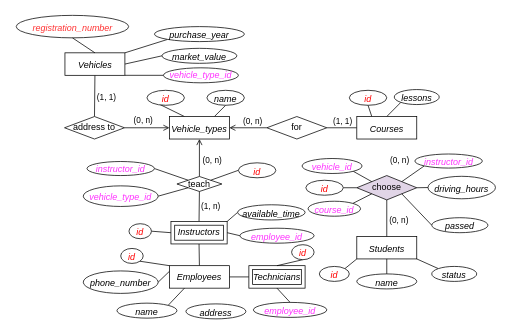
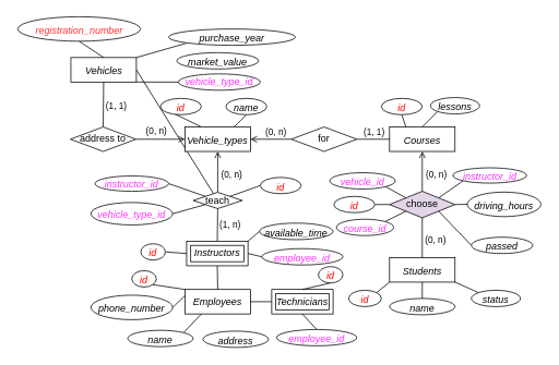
  <mxCell id="0" />
  <mxCell id="1" parent="0" />
  <mxCell id="2" style="edgeStyle=none;rounded=0;orthogonalLoop=1;jettySize=auto;html=1;exitX=1;exitY=0;exitDx=0;exitDy=0;entryX=0;entryY=1;entryDx=0;entryDy=0;endArrow=none;endFill=0;" edge="1" parent="1" source="7" target="15"><mxGeometry relative="1" as="geometry" /></mxCell>
- <mxCell id="3" style="edgeStyle=none;rounded=0;orthogonalLoop=1;jettySize=auto;html=1;exitX=1;exitY=0.5;exitDx=0;exitDy=0;endArrow=none;endFill=0;entryX=0;entryY=0.5;entryDx=0;entryDy=0;" edge="1" parent="1" source="7" target="16"><mxGeometry relative="1" as="geometry"><mxPoint x="225" y="100" as="targetPoint" /></mxGeometry></mxCell>
+ <mxCell id="3" style="edgeStyle=none;rounded=0;orthogonalLoop=1;jettySize=auto;html=1;exitX=1;exitY=0.5;exitDx=0;exitDy=0;endArrow=none;endFill=0;" edge="1" parent="1" source="7" target="42"><mxGeometry relative="1" as="geometry"><mxPoint x="225" y="100" as="targetPoint" /></mxGeometry></mxCell>
  <mxCell id="4" style="edgeStyle=none;rounded=0;orthogonalLoop=1;jettySize=auto;html=1;exitX=0.5;exitY=1;exitDx=0;exitDy=0;entryX=0.5;entryY=0;entryDx=0;entryDy=0;endArrow=none;endFill=0;" edge="1" parent="1" source="7" target="32"><mxGeometry relative="1" as="geometry" /></mxCell>
  <mxCell id="5" value="(1, 1)" style="edgeLabel;html=1;align=center;verticalAlign=middle;resizable=0;points=[];fontColor=#000000;" vertex="1" connectable="0" parent="4"><mxGeometry x="-0.308" y="5" relative="1" as="geometry"><mxPoint x="10" y="10" as="offset" /></mxGeometry></mxCell>
  <mxCell id="6" style="rounded=0;orthogonalLoop=1;jettySize=auto;html=1;exitX=1;exitY=1;exitDx=0;exitDy=0;entryX=0;entryY=0.5;entryDx=0;entryDy=0;fontColor=#000000;endArrow=none;endFill=0;" edge="1" parent="1" source="7" target="87"><mxGeometry relative="1" as="geometry" /></mxCell>
  <mxCell id="7" value="Vehicles&lt;span style=&quot;font-size: medium; text-align: start;&quot;&gt;&lt;/span&gt;" style="rounded=0;whiteSpace=wrap;html=1;fontStyle=2" vertex="1" parent="1"><mxGeometry x="85.57" y="70" width="80" height="30" as="geometry" /></mxCell>
  <mxCell id="8" value="Students&lt;span style=&quot;font-size: medium; text-align: start;&quot;&gt;&lt;/span&gt;" style="rounded=0;whiteSpace=wrap;html=1;fontStyle=2" vertex="1" parent="1"><mxGeometry x="475" y="315" width="80" height="30" as="geometry" /></mxCell>
  <mxCell id="9" style="edgeStyle=none;rounded=0;orthogonalLoop=1;jettySize=auto;html=1;exitX=0;exitY=0.5;exitDx=0;exitDy=0;entryX=1;entryY=0.5;entryDx=0;entryDy=0;fontColor=#FF0000;endArrow=none;endFill=0;" edge="1" parent="1" source="12" target="49"><mxGeometry relative="1" as="geometry" /></mxCell>
  <mxCell id="10" style="edgeStyle=none;rounded=0;orthogonalLoop=1;jettySize=auto;html=1;exitX=0.25;exitY=0;exitDx=0;exitDy=0;entryX=0.5;entryY=1;entryDx=0;entryDy=0;fontColor=#FF0000;endArrow=none;endFill=0;" edge="1" parent="1" source="12" target="50"><mxGeometry relative="1" as="geometry" /></mxCell>
  <mxCell id="11" style="edgeStyle=none;rounded=0;orthogonalLoop=1;jettySize=auto;html=1;exitX=0.5;exitY=0;exitDx=0;exitDy=0;entryX=0;entryY=1;entryDx=0;entryDy=0;fontColor=#FF0000;endArrow=none;endFill=0;" edge="1" parent="1" source="12" target="47"><mxGeometry relative="1" as="geometry" /></mxCell>
  <mxCell id="12" value="Courses&lt;span style=&quot;font-size: medium; text-align: start;&quot;&gt;&lt;/span&gt;" style="rounded=0;whiteSpace=wrap;html=1;fontStyle=2" vertex="1" parent="1"><mxGeometry x="475" y="155" width="80" height="30" as="geometry" /></mxCell>
  <mxCell id="13" value="registration_number&lt;span style=&quot;font-size: medium; text-align: start;&quot;&gt;&lt;/span&gt;" style="ellipse;whiteSpace=wrap;html=1;fontStyle=2;fontColor=#FF3333;" vertex="1" parent="1"><mxGeometry x="20.57" y="20" width="150" height="30" as="geometry" /></mxCell>
  <mxCell id="14" value="" style="endArrow=none;html=1;rounded=0;exitX=0.5;exitY=1;exitDx=0;exitDy=0;entryX=0.5;entryY=0;entryDx=0;entryDy=0;" edge="1" parent="1" source="13" target="7"><mxGeometry width="50" height="50" relative="1" as="geometry"><mxPoint x="505.57" y="240" as="sourcePoint" /><mxPoint x="555.57" y="190" as="targetPoint" /></mxGeometry></mxCell>
- <mxCell id="15" value="purchase_year&lt;span style=&quot;font-size: medium; text-align: start;&quot;&gt;&lt;/span&gt;" style="ellipse;whiteSpace=wrap;html=1;fontStyle=2" vertex="1" parent="1"><mxGeometry x="205" y="35" width="120" height="20" as="geometry" /></mxCell>
+ <mxCell id="15" value="purchase_year&lt;span style=&quot;font-size: medium; text-align: start;&quot;&gt;&lt;/span&gt;" style="ellipse;whiteSpace=wrap;html=1;fontStyle=2" vertex="1" parent="1"><mxGeometry x="205" y="35" width="155" height="20" as="geometry" /></mxCell>
  <mxCell id="16" value="market_value&lt;span style=&quot;font-size: medium; text-align: start;&quot;&gt;&lt;/span&gt;" style="ellipse;whiteSpace=wrap;html=1;fontStyle=2" vertex="1" parent="1"><mxGeometry x="215" y="64" width="100" height="20" as="geometry" /></mxCell>
  <mxCell id="17" style="edgeStyle=none;rounded=0;orthogonalLoop=1;jettySize=auto;html=1;exitX=0.5;exitY=1;exitDx=0;exitDy=0;entryX=0.5;entryY=0;entryDx=0;entryDy=0;endArrow=none;endFill=0;" edge="1" parent="1" source="20" target="8"><mxGeometry relative="1" as="geometry" /></mxCell>
+ <mxCell id="18" style="edgeStyle=none;rounded=0;orthogonalLoop=1;jettySize=auto;html=1;exitX=0.5;exitY=0;exitDx=0;exitDy=0;entryX=0.5;entryY=1;entryDx=0;entryDy=0;endArrow=open;endFill=0;" edge="1" parent="1" source="20" target="12"><mxGeometry relative="1" as="geometry" /></mxCell>
  <mxCell id="19" style="edgeStyle=none;rounded=0;orthogonalLoop=1;jettySize=auto;html=1;exitX=1;exitY=0;exitDx=0;exitDy=0;entryX=0;entryY=1;entryDx=0;entryDy=0;fontColor=#FF33FF;endArrow=none;endFill=0;" edge="1" parent="1" source="20" target="63"><mxGeometry relative="1" as="geometry" /></mxCell>
  <mxCell id="20" value="choose" style="rhombus;whiteSpace=wrap;html=1;fillColor=#e1d5e7;" vertex="1" parent="1"><mxGeometry x="475" y="233.75" width="80" height="32.5" as="geometry" /></mxCell>
  <mxCell id="21" style="edgeStyle=none;rounded=0;orthogonalLoop=1;jettySize=auto;html=1;exitX=0.5;exitY=0;exitDx=0;exitDy=0;entryX=0.5;entryY=1;entryDx=0;entryDy=0;fontColor=#000000;endArrow=none;endFill=0;" edge="1" parent="1" source="23" target="77"><mxGeometry relative="1" as="geometry" /></mxCell>
  <mxCell id="22" style="edgeStyle=none;rounded=0;orthogonalLoop=1;jettySize=auto;html=1;exitX=1;exitY=0.5;exitDx=0;exitDy=0;entryX=0;entryY=0.5;entryDx=0;entryDy=0;fontColor=#000000;endArrow=none;endFill=0;" edge="1" parent="1" source="23" target="78"><mxGeometry relative="1" as="geometry" /></mxCell>
  <mxCell id="23" value="Employees" style="rounded=0;whiteSpace=wrap;html=1;fontStyle=2" vertex="1" parent="1"><mxGeometry x="225" y="354" width="80" height="30" as="geometry" /></mxCell>
  <mxCell id="24" style="edgeStyle=none;rounded=0;orthogonalLoop=1;jettySize=auto;html=1;exitX=1;exitY=0;exitDx=0;exitDy=0;entryX=0.25;entryY=1;entryDx=0;entryDy=0;endArrow=none;endFill=0;" edge="1" parent="1" source="25" target="23"><mxGeometry relative="1" as="geometry" /></mxCell>
  <mxCell id="25" value="name&lt;span style=&quot;font-size: medium; text-align: start;&quot;&gt;&lt;/span&gt;" style="ellipse;whiteSpace=wrap;html=1;fontStyle=2;verticalAlign=middle;" vertex="1" parent="1"><mxGeometry x="155" y="404" width="80" height="20" as="geometry" /></mxCell>
  <mxCell id="26" value="address&lt;span style=&quot;font-size: medium; text-align: start;&quot;&gt;&lt;/span&gt;" style="ellipse;whiteSpace=wrap;html=1;fontStyle=2;verticalAlign=middle;" vertex="1" parent="1"><mxGeometry x="247" y="405" width="80" height="20" as="geometry" /></mxCell>
  <mxCell id="27" style="edgeStyle=none;rounded=0;orthogonalLoop=1;jettySize=auto;html=1;exitX=1;exitY=0.5;exitDx=0;exitDy=0;entryX=0;entryY=0.25;entryDx=0;entryDy=0;endArrow=none;endFill=0;" edge="1" parent="1" source="28" target="23"><mxGeometry relative="1" as="geometry" /></mxCell>
  <mxCell id="28" value="phone_number&lt;span style=&quot;font-size: medium; text-align: start;&quot;&gt;&lt;/span&gt;" style="ellipse;whiteSpace=wrap;html=1;fontStyle=2;verticalAlign=middle;" vertex="1" parent="1"><mxGeometry x="110" y="361" width="100" height="30" as="geometry" /></mxCell>
  <mxCell id="29" style="edgeStyle=none;rounded=0;orthogonalLoop=1;jettySize=auto;html=1;exitX=0.5;exitY=0;exitDx=0;exitDy=0;entryX=0.5;entryY=1;entryDx=0;entryDy=0;fontColor=#FF0000;endArrow=none;endFill=0;" edge="1" parent="1" source="30" target="8"><mxGeometry relative="1" as="geometry" /></mxCell>
  <mxCell id="30" value="name&lt;span style=&quot;font-size: medium; text-align: start;&quot;&gt;&lt;/span&gt;" style="ellipse;whiteSpace=wrap;html=1;fontStyle=2;verticalAlign=middle;" vertex="1" parent="1"><mxGeometry x="475" y="365" width="80" height="20" as="geometry" /></mxCell>
  <mxCell id="31" style="edgeStyle=none;rounded=0;orthogonalLoop=1;jettySize=auto;html=1;exitX=1;exitY=0.5;exitDx=0;exitDy=0;entryX=0;entryY=0.5;entryDx=0;entryDy=0;endArrow=open;endFill=0;" edge="1" parent="1" source="32" target="35"><mxGeometry relative="1" as="geometry" /></mxCell>
  <mxCell id="32" value="address to" style="rhombus;whiteSpace=wrap;html=1;" vertex="1" parent="1"><mxGeometry x="85" y="155" width="80" height="30" as="geometry" /></mxCell>
  <mxCell id="33" style="edgeStyle=none;rounded=0;orthogonalLoop=1;jettySize=auto;html=1;exitX=0.25;exitY=0;exitDx=0;exitDy=0;entryX=0.346;entryY=0.946;entryDx=0;entryDy=0;entryPerimeter=0;endArrow=none;endFill=0;" edge="1" parent="1" source="35" target="36"><mxGeometry relative="1" as="geometry" /></mxCell>
  <mxCell id="34" style="edgeStyle=none;rounded=0;orthogonalLoop=1;jettySize=auto;html=1;exitX=0.75;exitY=0;exitDx=0;exitDy=0;entryX=0.5;entryY=1;entryDx=0;entryDy=0;endArrow=none;endFill=0;" edge="1" parent="1" source="35" target="37"><mxGeometry relative="1" as="geometry" /></mxCell>
  <mxCell id="35" value="Vehicle_types&lt;span style=&quot;font-size: medium; text-align: start;&quot;&gt;&lt;/span&gt;" style="rounded=0;whiteSpace=wrap;html=1;fontStyle=2" vertex="1" parent="1"><mxGeometry x="225" y="155" width="80" height="30" as="geometry" /></mxCell>
  <mxCell id="36" value="id&lt;span style=&quot;font-size: medium; text-align: start;&quot;&gt;&lt;/span&gt;" style="ellipse;whiteSpace=wrap;html=1;fontStyle=2;fontColor=#FF0000;" vertex="1" parent="1"><mxGeometry x="195" y="120" width="50" height="20" as="geometry" /></mxCell>
  <mxCell id="37" value="name&lt;span style=&quot;font-size: medium; text-align: start;&quot;&gt;&lt;/span&gt;" style="ellipse;whiteSpace=wrap;html=1;fontStyle=2" vertex="1" parent="1"><mxGeometry x="275" y="120" width="50" height="20" as="geometry" /></mxCell>
  <mxCell id="38" style="edgeStyle=none;rounded=0;orthogonalLoop=1;jettySize=auto;html=1;exitX=1;exitY=1;exitDx=0;exitDy=0;entryX=0;entryY=0;entryDx=0;entryDy=0;endArrow=none;endFill=0;" edge="1" parent="1" source="39" target="23"><mxGeometry relative="1" as="geometry" /></mxCell>
  <mxCell id="39" value="id&lt;span style=&quot;font-size: medium; text-align: start;&quot;&gt;&lt;/span&gt;" style="ellipse;whiteSpace=wrap;html=1;fontStyle=2;verticalAlign=middle;fontColor=#FF0000;" vertex="1" parent="1"><mxGeometry x="160" y="331" width="30" height="20" as="geometry" /></mxCell>
  <mxCell id="40" style="edgeStyle=none;rounded=0;orthogonalLoop=1;jettySize=auto;html=1;exitX=0.5;exitY=0;exitDx=0;exitDy=0;entryX=0.5;entryY=1;entryDx=0;entryDy=0;endArrow=open;endFill=0;" edge="1" parent="1" source="42" target="35"><mxGeometry relative="1" as="geometry" /></mxCell>
  <mxCell id="41" style="edgeStyle=none;rounded=0;orthogonalLoop=1;jettySize=auto;html=1;exitX=1;exitY=0;exitDx=0;exitDy=0;entryX=0;entryY=0.5;entryDx=0;entryDy=0;fontColor=#FF33FF;endArrow=none;endFill=0;" edge="1" parent="1" source="77" target="68"><mxGeometry relative="1" as="geometry" /></mxCell>
  <mxCell id="42" value="teach" style="rhombus;whiteSpace=wrap;html=1;" vertex="1" parent="1"><mxGeometry x="235" y="235" width="60" height="20" as="geometry" /></mxCell>
  <mxCell id="43" style="edgeStyle=none;rounded=0;orthogonalLoop=1;jettySize=auto;html=1;exitX=1;exitY=0;exitDx=0;exitDy=0;entryX=0;entryY=1;entryDx=0;entryDy=0;fontColor=#FF0000;endArrow=none;endFill=0;" edge="1" parent="1" source="44" target="8"><mxGeometry relative="1" as="geometry" /></mxCell>
  <mxCell id="44" value="id&lt;span style=&quot;font-size: medium; text-align: start;&quot;&gt;&lt;/span&gt;" style="ellipse;whiteSpace=wrap;html=1;fontStyle=2;verticalAlign=middle;strokeColor=#000000;fontColor=#FF0000;" vertex="1" parent="1"><mxGeometry x="425" y="355" width="40" height="20" as="geometry" /></mxCell>
  <mxCell id="45" style="edgeStyle=none;rounded=0;orthogonalLoop=1;jettySize=auto;html=1;exitX=0;exitY=0;exitDx=0;exitDy=0;entryX=1;entryY=1;entryDx=0;entryDy=0;fontColor=#FF0000;endArrow=none;endFill=0;" edge="1" parent="1" source="46" target="8"><mxGeometry relative="1" as="geometry" /></mxCell>
  <mxCell id="46" value="status&lt;span style=&quot;font-size: medium; text-align: start;&quot;&gt;&lt;/span&gt;" style="ellipse;whiteSpace=wrap;html=1;fontStyle=2;verticalAlign=middle;" vertex="1" parent="1"><mxGeometry x="575" y="355" width="60" height="20" as="geometry" /></mxCell>
  <mxCell id="47" value="lessons&lt;span style=&quot;font-size: medium; text-align: start;&quot;&gt;&lt;/span&gt;" style="ellipse;whiteSpace=wrap;html=1;fontStyle=2;verticalAlign=middle;" vertex="1" parent="1"><mxGeometry x="525" y="119" width="60" height="20" as="geometry" /></mxCell>
  <mxCell id="48" style="edgeStyle=none;rounded=0;orthogonalLoop=1;jettySize=auto;html=1;exitX=0;exitY=0.5;exitDx=0;exitDy=0;entryX=1;entryY=0.5;entryDx=0;entryDy=0;fontColor=#FF0000;endArrow=open;endFill=0;" edge="1" parent="1" source="49" target="35"><mxGeometry relative="1" as="geometry" /></mxCell>
  <mxCell id="49" value="for" style="rhombus;whiteSpace=wrap;html=1;" vertex="1" parent="1"><mxGeometry x="355" y="155" width="80" height="30" as="geometry" /></mxCell>
  <mxCell id="50" value="id&lt;span style=&quot;font-size: medium; text-align: start;&quot;&gt;&lt;/span&gt;" style="ellipse;whiteSpace=wrap;html=1;fontStyle=2;fontColor=#FF0000;" vertex="1" parent="1"><mxGeometry x="465" y="120" width="50" height="20" as="geometry" /></mxCell>
  <mxCell id="51" style="edgeStyle=none;rounded=0;orthogonalLoop=1;jettySize=auto;html=1;exitX=1;exitY=1;exitDx=0;exitDy=0;entryX=0;entryY=0;entryDx=0;entryDy=0;fontColor=#FF33FF;endArrow=none;endFill=0;" edge="1" parent="1" source="52" target="20"><mxGeometry relative="1" as="geometry" /></mxCell>
  <mxCell id="52" value="vehicle_id&lt;span style=&quot;font-size: medium; text-align: start;&quot;&gt;&lt;/span&gt;" style="ellipse;whiteSpace=wrap;html=1;fontStyle=2;verticalAlign=middle;strokeColor=#000000;fontColor=#FF33FF;" vertex="1" parent="1"><mxGeometry x="402" y="211" width="80" height="20" as="geometry" /></mxCell>
  <mxCell id="53" style="edgeStyle=none;rounded=0;orthogonalLoop=1;jettySize=auto;html=1;exitX=1;exitY=0;exitDx=0;exitDy=0;entryX=0;entryY=1;entryDx=0;entryDy=0;fontColor=#FF33FF;endArrow=none;endFill=0;" edge="1" parent="1" source="54" target="20"><mxGeometry relative="1" as="geometry" /></mxCell>
  <mxCell id="54" value="course_id&lt;span style=&quot;font-size: medium; text-align: start;&quot;&gt;&lt;/span&gt;" style="ellipse;whiteSpace=wrap;html=1;fontStyle=2;verticalAlign=middle;strokeColor=#000000;fontColor=#FF33FF;" vertex="1" parent="1"><mxGeometry x="410" y="268" width="70" height="20" as="geometry" /></mxCell>
  <mxCell id="55" style="edgeStyle=none;rounded=0;orthogonalLoop=1;jettySize=auto;html=1;exitX=0;exitY=0.5;exitDx=0;exitDy=0;entryX=1;entryY=0.5;entryDx=0;entryDy=0;fontColor=#FF33FF;endArrow=none;endFill=0;" edge="1" parent="1" source="56" target="20"><mxGeometry relative="1" as="geometry" /></mxCell>
  <mxCell id="56" value="driving_hours&lt;span style=&quot;font-size: medium; text-align: start;&quot;&gt;&lt;/span&gt;" style="ellipse;whiteSpace=wrap;html=1;fontStyle=2;verticalAlign=middle;" vertex="1" parent="1"><mxGeometry x="570" y="234.75" width="90" height="30" as="geometry" /></mxCell>
  <mxCell id="57" style="edgeStyle=none;rounded=0;orthogonalLoop=1;jettySize=auto;html=1;exitX=0;exitY=0.5;exitDx=0;exitDy=0;entryX=1;entryY=1;entryDx=0;entryDy=0;fontColor=#FF33FF;endArrow=none;endFill=0;" edge="1" parent="1" source="58" target="20"><mxGeometry relative="1" as="geometry" /></mxCell>
  <mxCell id="58" value="passed&lt;span style=&quot;font-size: medium; text-align: start;&quot;&gt;&lt;/span&gt;" style="ellipse;whiteSpace=wrap;html=1;fontStyle=2;verticalAlign=middle;" vertex="1" parent="1"><mxGeometry x="575" y="290" width="75" height="20" as="geometry" /></mxCell>
  <mxCell id="59" value="(0, n)" style="edgeLabel;html=1;align=center;verticalAlign=middle;resizable=0;points=[];fontColor=#000000;" vertex="1" connectable="0" parent="1"><mxGeometry x="195" y="160" as="geometry"><mxPoint x="-6" y="-1" as="offset" /></mxGeometry></mxCell>
  <mxCell id="60" value="(0, n)" style="edgeLabel;html=1;align=center;verticalAlign=middle;resizable=0;points=[];fontColor=#000000;" vertex="1" connectable="0" parent="1"><mxGeometry x="334.996" y="163" as="geometry"><mxPoint x="1" y="-2" as="offset" /></mxGeometry></mxCell>
  <mxCell id="61" value="(1, 1)" style="edgeLabel;html=1;align=center;verticalAlign=middle;resizable=0;points=[];fontColor=#000000;" vertex="1" connectable="0" parent="1"><mxGeometry x="455.001" y="161" as="geometry" /></mxCell>
  <mxCell id="62" value="(0, n)" style="edgeLabel;html=1;align=center;verticalAlign=middle;resizable=0;points=[];fontColor=#000000;" vertex="1" connectable="0" parent="1"><mxGeometry x="529.996" y="295" as="geometry"><mxPoint x="1" y="-2" as="offset" /></mxGeometry></mxCell>
  <mxCell id="63" value="instructor_id&lt;span style=&quot;font-size: medium; text-align: start;&quot;&gt;&lt;/span&gt;" style="ellipse;whiteSpace=wrap;html=1;fontStyle=2;verticalAlign=middle;fontColor=#FF33FF;" vertex="1" parent="1"><mxGeometry x="552.5" y="205" width="90" height="18.75" as="geometry" /></mxCell>
  <mxCell id="64" style="edgeStyle=none;rounded=0;orthogonalLoop=1;jettySize=auto;html=1;exitX=1;exitY=0.5;exitDx=0;exitDy=0;entryX=0;entryY=0;entryDx=0;entryDy=0;fontColor=#FF33FF;endArrow=none;endFill=0;" edge="1" parent="1" source="65" target="42"><mxGeometry relative="1" as="geometry" /></mxCell>
  <mxCell id="65" value="instructor_id&lt;span style=&quot;font-size: medium; text-align: start;&quot;&gt;&lt;/span&gt;" style="ellipse;whiteSpace=wrap;html=1;fontStyle=2;verticalAlign=middle;fontColor=#FF33FF;" vertex="1" parent="1"><mxGeometry x="115" y="215" width="90" height="18.75" as="geometry" /></mxCell>
  <mxCell id="66" style="edgeStyle=none;rounded=0;orthogonalLoop=1;jettySize=auto;html=1;exitX=1;exitY=0.5;exitDx=0;exitDy=0;entryX=0;entryY=1;entryDx=0;entryDy=0;fontColor=#FF33FF;endArrow=none;endFill=0;" edge="1" parent="1" source="67" target="42"><mxGeometry relative="1" as="geometry" /></mxCell>
  <mxCell id="67" value="vehicle_type_id&lt;span style=&quot;font-size: medium; text-align: start;&quot;&gt;&lt;/span&gt;" style="ellipse;whiteSpace=wrap;html=1;fontStyle=2;verticalAlign=middle;fontColor=#FF33FF;" vertex="1" parent="1"><mxGeometry x="110" y="247.5" width="100" height="27.5" as="geometry" /></mxCell>
  <mxCell id="68" value="available_time&lt;span style=&quot;font-size: medium; text-align: start;&quot;&gt;&lt;/span&gt;" style="ellipse;whiteSpace=wrap;html=1;fontStyle=2;verticalAlign=middle;" vertex="1" parent="1"><mxGeometry x="316" y="272.75" width="90" height="20.25" as="geometry" /></mxCell>
  <mxCell id="69" value="(0, n)" style="edgeLabel;html=1;align=center;verticalAlign=middle;resizable=0;points=[];fontColor=#000000;" vertex="1" connectable="0" parent="1"><mxGeometry x="530.996" y="215" as="geometry"><mxPoint x="1" y="-2" as="offset" /></mxGeometry></mxCell>
  <mxCell id="70" value="(1, n)" style="edgeLabel;html=1;align=center;verticalAlign=middle;resizable=0;points=[];fontColor=#000000;" vertex="1" connectable="0" parent="1"><mxGeometry x="278.996" y="276" as="geometry"><mxPoint x="1" y="-2" as="offset" /></mxGeometry></mxCell>
  <mxCell id="71" value="(0, n)" style="edgeLabel;html=1;align=center;verticalAlign=middle;resizable=0;points=[];fontColor=#000000;" vertex="1" connectable="0" parent="1"><mxGeometry x="280.996" y="214.75" as="geometry"><mxPoint x="1" y="-2" as="offset" /></mxGeometry></mxCell>
  <mxCell id="72" style="edgeStyle=none;rounded=0;orthogonalLoop=1;jettySize=auto;html=1;exitX=0;exitY=0.5;exitDx=0;exitDy=0;entryX=1;entryY=0;entryDx=0;entryDy=0;fontColor=#FF33FF;endArrow=none;endFill=0;" edge="1" parent="1" source="73" target="42"><mxGeometry relative="1" as="geometry" /></mxCell>
  <mxCell id="73" value="id&lt;span style=&quot;font-size: medium; text-align: start;&quot;&gt;&lt;/span&gt;" style="ellipse;whiteSpace=wrap;html=1;fontStyle=2;fontColor=#FF0000;" vertex="1" parent="1"><mxGeometry x="317" y="216.75" width="50" height="20" as="geometry" /></mxCell>
  <mxCell id="74" style="edgeStyle=none;rounded=0;orthogonalLoop=1;jettySize=auto;html=1;exitX=1;exitY=0.5;exitDx=0;exitDy=0;entryX=0;entryY=0.5;entryDx=0;entryDy=0;fontColor=#FF33FF;endArrow=none;endFill=0;" edge="1" parent="1" source="75" target="20"><mxGeometry relative="1" as="geometry" /></mxCell>
  <mxCell id="75" value="id&lt;span style=&quot;font-size: medium; text-align: start;&quot;&gt;&lt;/span&gt;" style="ellipse;whiteSpace=wrap;html=1;fontStyle=2;fontColor=#FF0000;" vertex="1" parent="1"><mxGeometry x="407" y="240" width="50" height="20" as="geometry" /></mxCell>
  <mxCell id="76" style="edgeStyle=none;rounded=0;orthogonalLoop=1;jettySize=auto;html=1;exitX=0.5;exitY=0;exitDx=0;exitDy=0;entryX=0.5;entryY=1;entryDx=0;entryDy=0;fontColor=#000000;endArrow=none;endFill=0;" edge="1" parent="1" source="77" target="42"><mxGeometry relative="1" as="geometry" /></mxCell>
  <mxCell id="77" value="&lt;font color=&quot;#000000&quot;&gt;&lt;i&gt;Instructors&lt;/i&gt;&lt;/font&gt;" style="shape=ext;margin=3;double=1;whiteSpace=wrap;html=1;align=center;shadow=0;sketch=0;strokeColor=default;fontColor=#FF33FF;" vertex="1" parent="1"><mxGeometry x="227" y="295" width="75" height="30" as="geometry" /></mxCell>
  <mxCell id="78" value="&lt;font color=&quot;#000000&quot;&gt;&lt;i&gt;Technicians&lt;/i&gt;&lt;/font&gt;" style="shape=ext;margin=3;double=1;whiteSpace=wrap;html=1;align=center;shadow=0;sketch=0;strokeColor=default;fontColor=#FF33FF;" vertex="1" parent="1"><mxGeometry x="331" y="354" width="75" height="30" as="geometry" /></mxCell>
  <mxCell id="79" style="edgeStyle=none;rounded=0;orthogonalLoop=1;jettySize=auto;html=1;exitX=1;exitY=0.5;exitDx=0;exitDy=0;entryX=0;entryY=0.5;entryDx=0;entryDy=0;fontColor=#000000;endArrow=none;endFill=0;" edge="1" parent="1" source="80" target="77"><mxGeometry relative="1" as="geometry" /></mxCell>
  <mxCell id="80" value="id&lt;span style=&quot;font-size: medium; text-align: start;&quot;&gt;&lt;/span&gt;" style="ellipse;whiteSpace=wrap;html=1;fontStyle=2;verticalAlign=middle;fontColor=#FF0000;" vertex="1" parent="1"><mxGeometry x="171" y="298" width="30" height="20" as="geometry" /></mxCell>
  <mxCell id="81" style="edgeStyle=none;rounded=0;orthogonalLoop=1;jettySize=auto;html=1;exitX=0;exitY=0.5;exitDx=0;exitDy=0;entryX=1;entryY=0.5;entryDx=0;entryDy=0;fontColor=#000000;endArrow=none;endFill=0;" edge="1" parent="1" source="82" target="77"><mxGeometry relative="1" as="geometry" /></mxCell>
  <mxCell id="82" value="employee_id&lt;span style=&quot;font-size: medium; text-align: start;&quot;&gt;&lt;/span&gt;" style="ellipse;whiteSpace=wrap;html=1;fontStyle=2;verticalAlign=middle;strokeColor=#000000;fontColor=#FF33FF;" vertex="1" parent="1"><mxGeometry x="319" y="304" width="99" height="20" as="geometry" /></mxCell>
  <mxCell id="83" style="edgeStyle=none;rounded=0;orthogonalLoop=1;jettySize=auto;html=1;exitX=0.5;exitY=0;exitDx=0;exitDy=0;entryX=0.5;entryY=1;entryDx=0;entryDy=0;fontColor=#000000;endArrow=none;endFill=0;" edge="1" parent="1" source="84" target="78"><mxGeometry relative="1" as="geometry" /></mxCell>
  <mxCell id="84" value="employee_id&lt;span style=&quot;font-size: medium; text-align: start;&quot;&gt;&lt;/span&gt;" style="ellipse;whiteSpace=wrap;html=1;fontStyle=2;verticalAlign=middle;fontColor=#FF33FF;" vertex="1" parent="1"><mxGeometry x="337" y="403" width="98" height="20" as="geometry" /></mxCell>
  <mxCell id="85" style="edgeStyle=none;rounded=0;orthogonalLoop=1;jettySize=auto;html=1;exitX=0.5;exitY=1;exitDx=0;exitDy=0;entryX=0.5;entryY=0;entryDx=0;entryDy=0;fontColor=#000000;endArrow=none;endFill=0;" edge="1" parent="1" source="86" target="78"><mxGeometry relative="1" as="geometry" /></mxCell>
  <mxCell id="86" value="id&lt;span style=&quot;font-size: medium; text-align: start;&quot;&gt;&lt;/span&gt;" style="ellipse;whiteSpace=wrap;html=1;fontStyle=2;verticalAlign=middle;fontColor=#FF0000;" vertex="1" parent="1"><mxGeometry x="388" y="326" width="30" height="20" as="geometry" /></mxCell>
  <mxCell id="87" value="vehicle_type_id" style="ellipse;whiteSpace=wrap;html=1;fontStyle=2;fontColor=#FF33FF;" vertex="1" parent="1"><mxGeometry x="217" y="90" width="100" height="20" as="geometry" /></mxCell>
